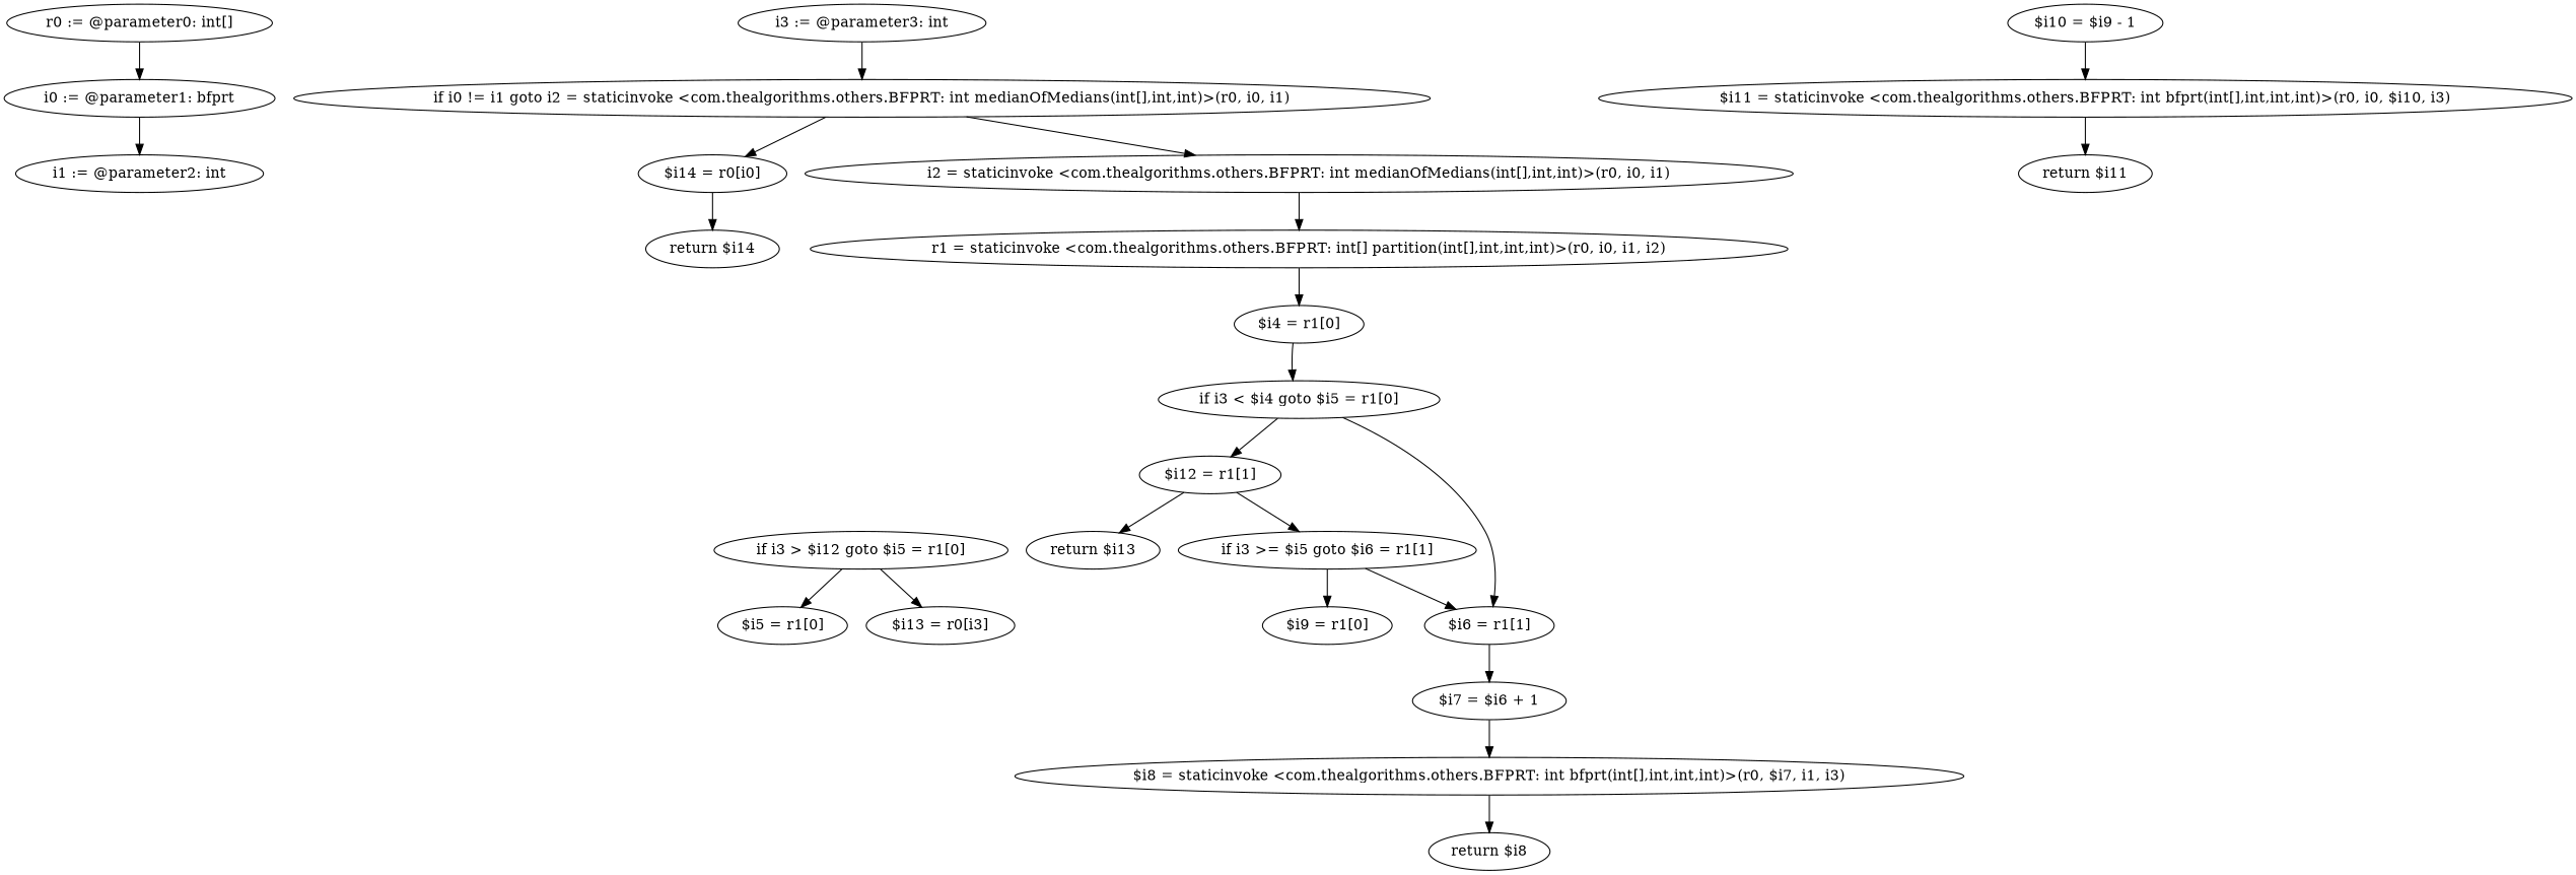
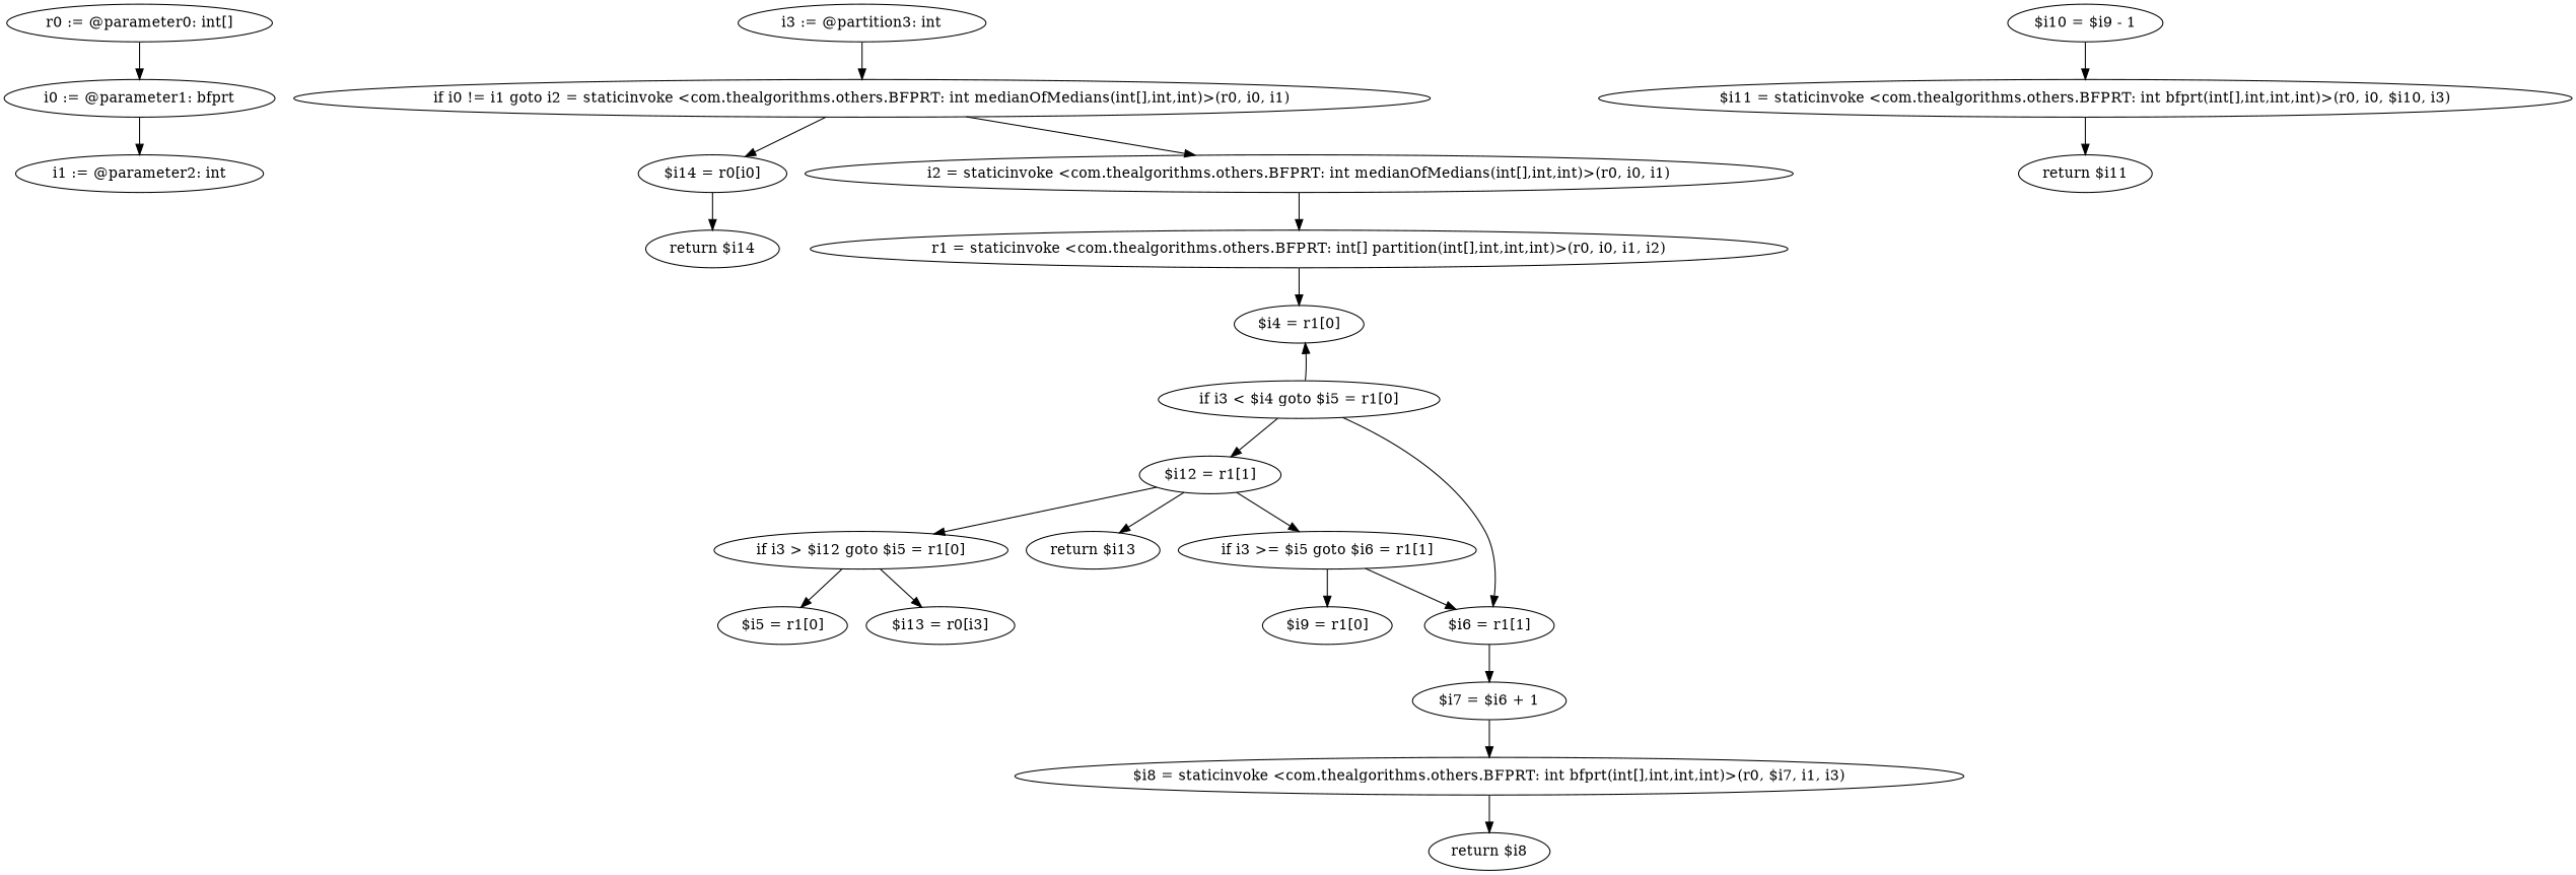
  digraph {
    n1 [label="i0 := @parameter1: bfprt"]
    "r0 := @parameter0: int[]"
    "i1 := @parameter2: int"
-   "i3 := @parameter3: int"
+   "i3 := @parameter3: int" [label="i3 := @partition3: int"]
    "if i0 != i1 goto i2 = staticinvoke <com.thealgorithms.others.BFPRT: int medianOfMedians(int[],int,int)>(r0, i0, i1)"
    "$i14 = r0[i0]"
    "i2 = staticinvoke <com.thealgorithms.others.BFPRT: int medianOfMedians(int[],int,int)>(r0, i0, i1)"
    "return $i14"
    "r1 = staticinvoke <com.thealgorithms.others.BFPRT: int[] partition(int[],int,int,int)>(r0, i0, i1, i2)"
    "$i4 = r1[0]"
    "if i3 < $i4 goto $i5 = r1[0]"
    "$i12 = r1[1]"
    "$i6 = r1[1]"
    "if i3 > $i12 goto $i5 = r1[0]"
    "return $i13"
    "if i3 >= $i5 goto $i6 = r1[1]"
    "$i5 = r1[0]"
    "$i13 = r0[i3]"
    "$i9 = r1[0]"
    "$i7 = $i6 + 1"
    "$i10 = $i9 - 1"
    "$i11 = staticinvoke <com.thealgorithms.others.BFPRT: int bfprt(int[],int,int,int)>(r0, i0, $i10, i3)"
    "return $i11"
    "$i8 = staticinvoke <com.thealgorithms.others.BFPRT: int bfprt(int[],int,int,int)>(r0, $i7, i1, i3)"
    "return $i8"
    n1 -> "i1 := @parameter2: int"
    "r0 := @parameter0: int[]" -> n1
    "i3 := @parameter3: int" -> "if i0 != i1 goto i2 = staticinvoke <com.thealgorithms.others.BFPRT: int medianOfMedians(int[],int,int)>(r0, i0, i1)"
    "if i0 != i1 goto i2 = staticinvoke <com.thealgorithms.others.BFPRT: int medianOfMedians(int[],int,int)>(r0, i0, i1)" -> "$i14 = r0[i0]"
    "if i0 != i1 goto i2 = staticinvoke <com.thealgorithms.others.BFPRT: int medianOfMedians(int[],int,int)>(r0, i0, i1)" -> "i2 = staticinvoke <com.thealgorithms.others.BFPRT: int medianOfMedians(int[],int,int)>(r0, i0, i1)"
    "$i14 = r0[i0]" -> "return $i14"
    "i2 = staticinvoke <com.thealgorithms.others.BFPRT: int medianOfMedians(int[],int,int)>(r0, i0, i1)" -> "r1 = staticinvoke <com.thealgorithms.others.BFPRT: int[] partition(int[],int,int,int)>(r0, i0, i1, i2)"
    "r1 = staticinvoke <com.thealgorithms.others.BFPRT: int[] partition(int[],int,int,int)>(r0, i0, i1, i2)" -> "$i4 = r1[0]"
-   "$i4 = r1[0]" -> "if i3 < $i4 goto $i5 = r1[0]"
+   "if i3 < $i4 goto $i5 = r1[0]" -> "$i4 = r1[0]"
    "if i3 < $i4 goto $i5 = r1[0]" -> "$i12 = r1[1]"
    "if i3 < $i4 goto $i5 = r1[0]" -> "$i6 = r1[1]"
+   "$i12 = r1[1]" -> "if i3 > $i12 goto $i5 = r1[0]"
    "$i12 = r1[1]" -> "return $i13"
    "$i12 = r1[1]" -> "if i3 >= $i5 goto $i6 = r1[1]"
    "$i6 = r1[1]" -> "$i7 = $i6 + 1"
    "if i3 > $i12 goto $i5 = r1[0]" -> "$i5 = r1[0]"
    "if i3 > $i12 goto $i5 = r1[0]" -> "$i13 = r0[i3]"
    "if i3 >= $i5 goto $i6 = r1[1]" -> "$i6 = r1[1]"
    "if i3 >= $i5 goto $i6 = r1[1]" -> "$i9 = r1[0]"
    "$i7 = $i6 + 1" -> "$i8 = staticinvoke <com.thealgorithms.others.BFPRT: int bfprt(int[],int,int,int)>(r0, $i7, i1, i3)"
    "$i10 = $i9 - 1" -> "$i11 = staticinvoke <com.thealgorithms.others.BFPRT: int bfprt(int[],int,int,int)>(r0, i0, $i10, i3)"
    "$i11 = staticinvoke <com.thealgorithms.others.BFPRT: int bfprt(int[],int,int,int)>(r0, i0, $i10, i3)" -> "return $i11"
    "$i8 = staticinvoke <com.thealgorithms.others.BFPRT: int bfprt(int[],int,int,int)>(r0, $i7, i1, i3)" -> "return $i8"
  }
